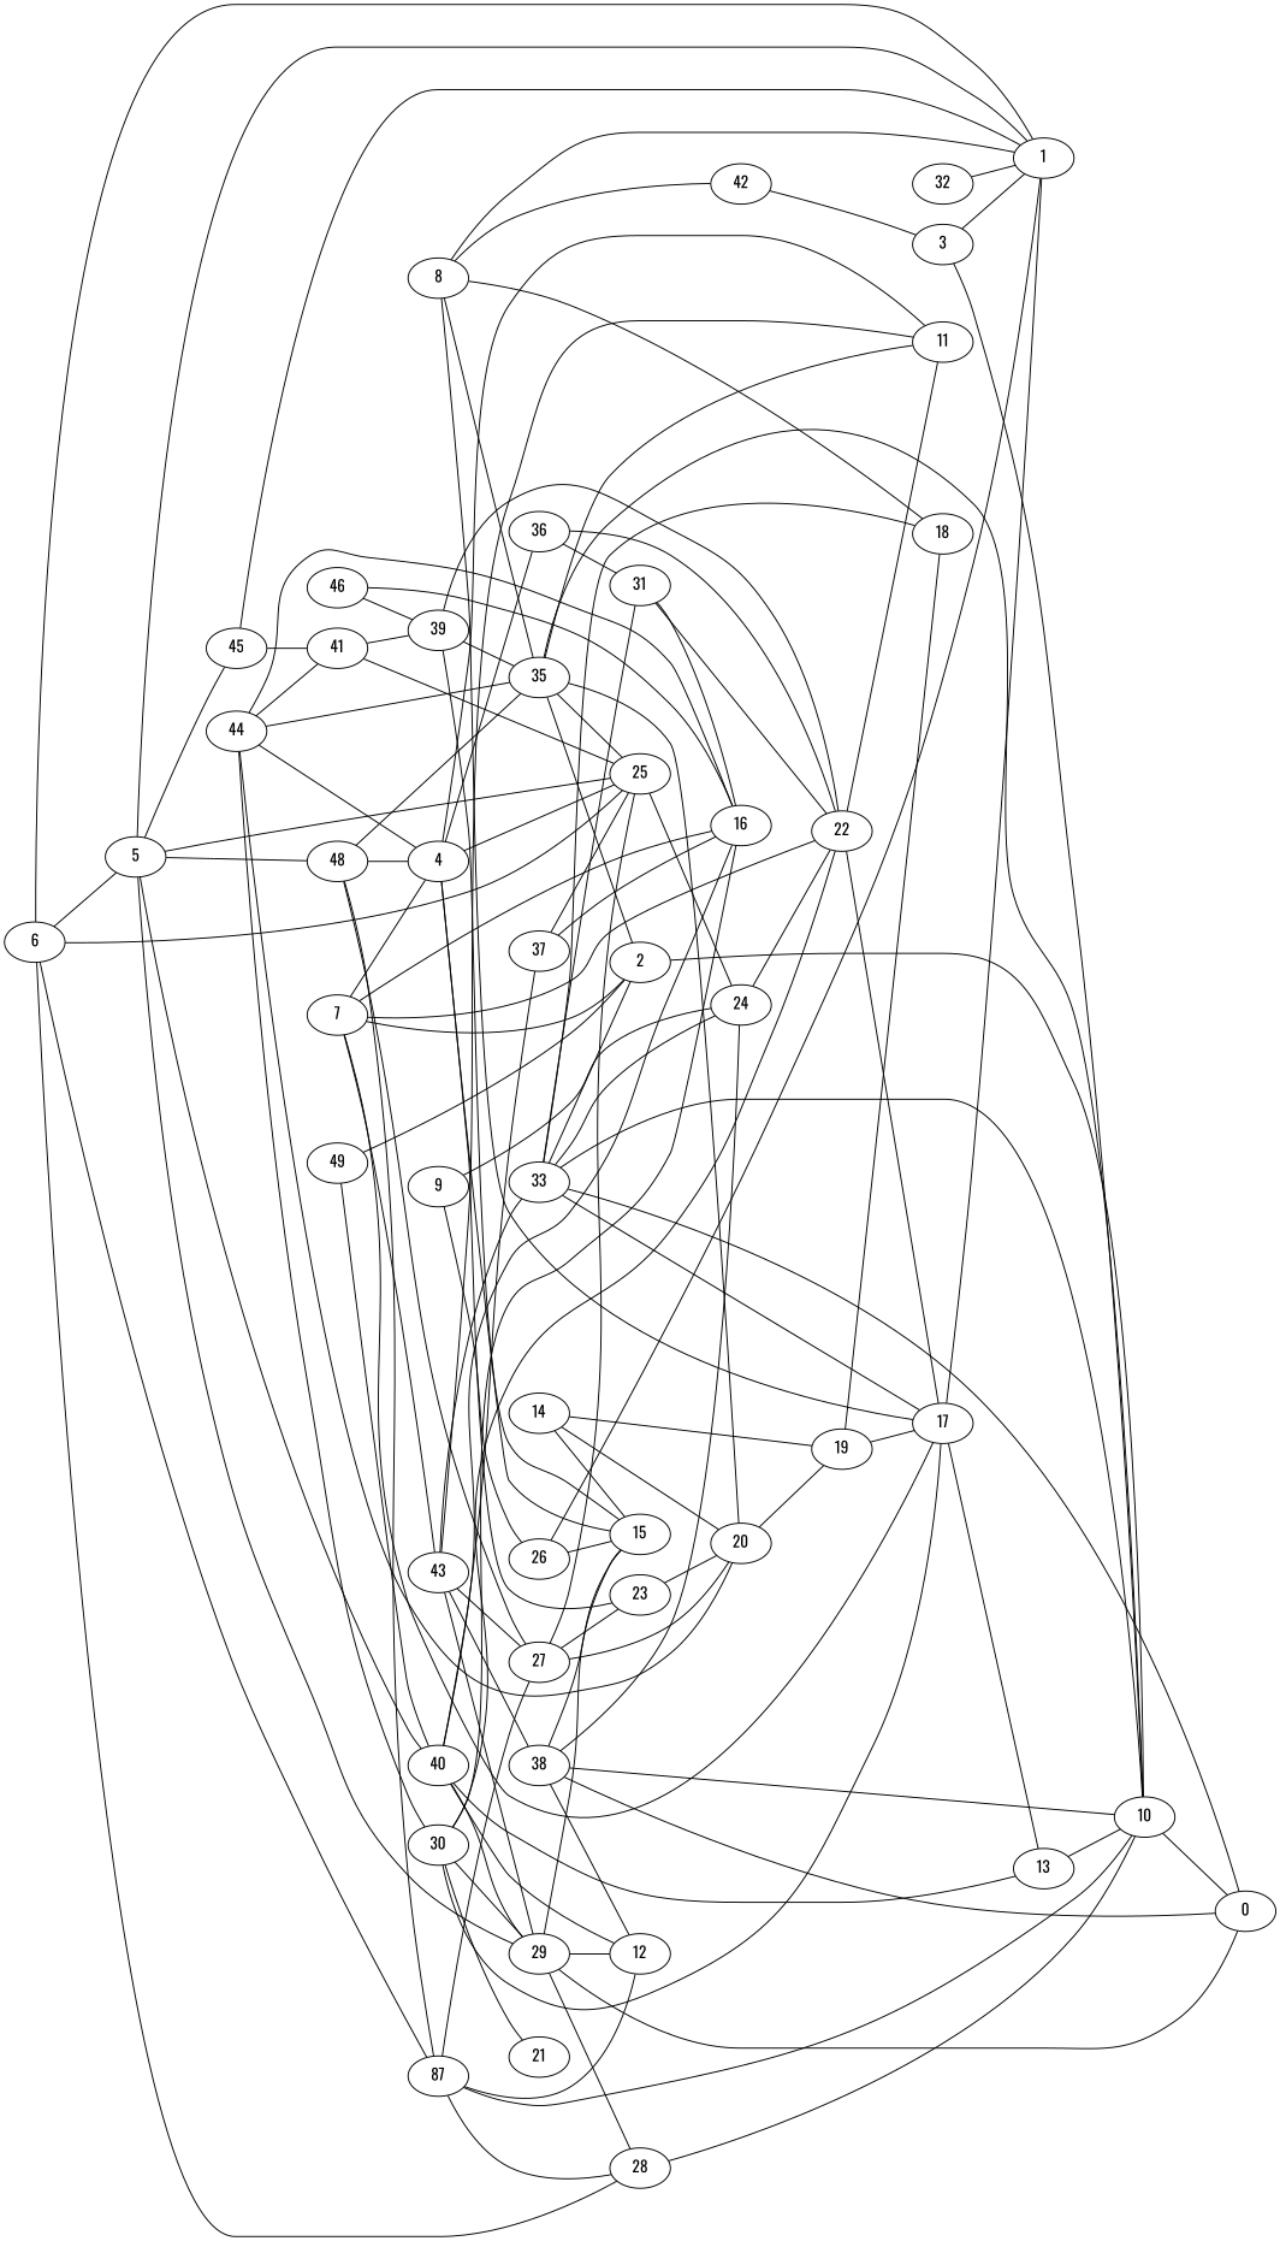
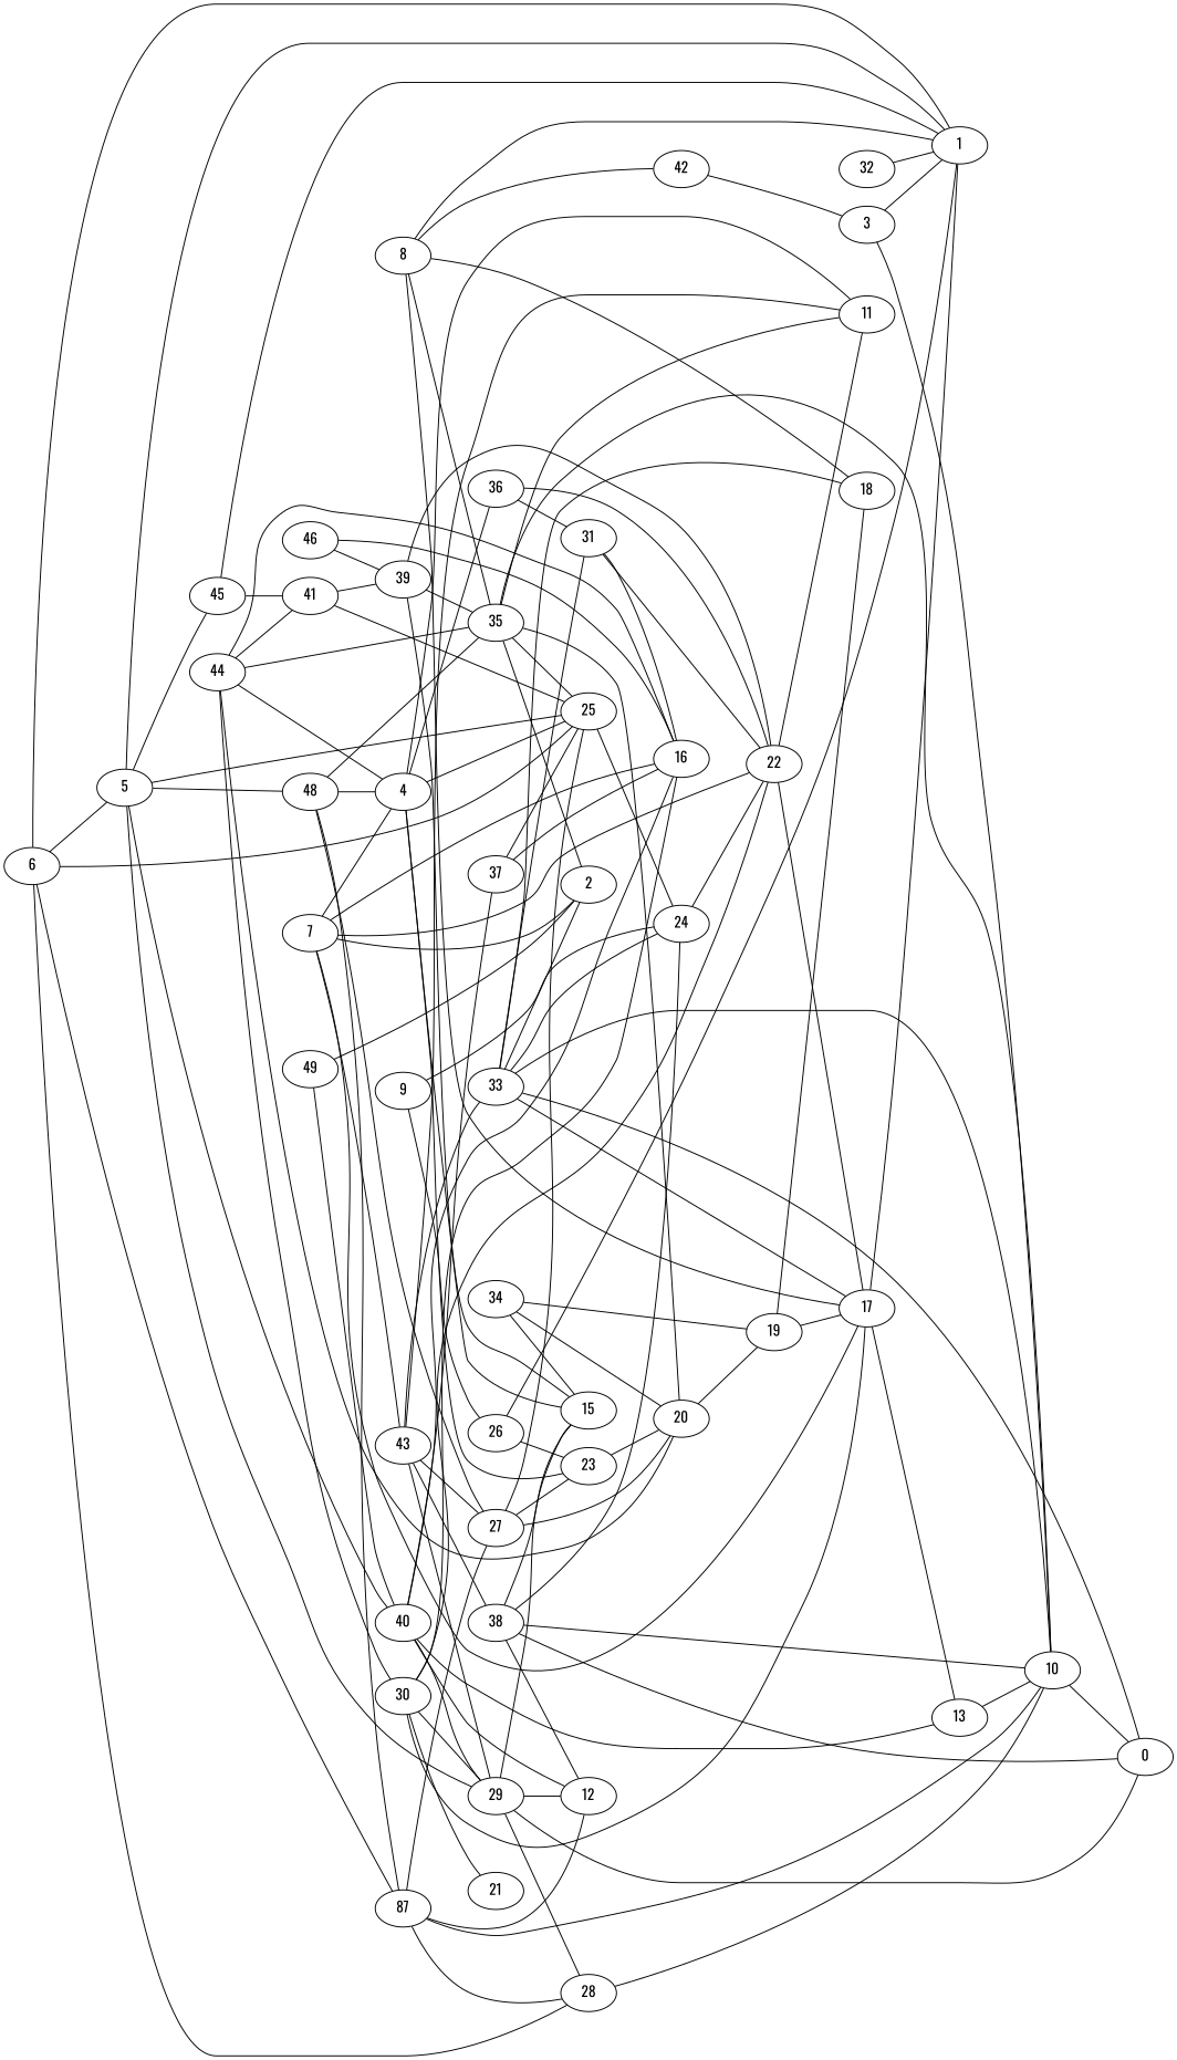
  digraph {
    fontname=Oswald
    rankdir=LR
    node [fontname=Oswald]
    edge [color=black dir=none fontname=Oswald]
    37
    25
    16
    24
    33
    0
    31
    2
    18
    17
    10
    22
    36
    9
    26
    1
    15
    8
    42
    35
    3
    20
    11
    32
    5
    48
    40
    29
    45
    27
    n31 [label=87]
    4
    12
    13
    19
    28
    49
    23
    46
    39
    7
    43
    44
    41
    30
    21
    6
    38
-   34 [label=14]
+   34
    subgraph sub_1 {
      37
      25
      16
      24
      33
      0
      31
      2
      18
      17
      10
      22
      36
      9
      26
      1
      15
      8
      42
      35
      3
      20
      11
      32
      5
      48
      40
      29
      45
      27
      n31
      4
      12
      13
      19
      28
      49
      23
      46
      39
      7
      43
      44
      41
      30
      21
      6
      38
      34
    }
    37 -> 25
    37 -> 16
    25 -> 24
    24 -> 22
    33 -> 24
    33 -> 0
    33 -> 31
    33 -> 2
    33 -> 18
    33 -> 17
    33 -> 10
    31 -> 16
    31 -> 22
-   2 -> 10
    17 -> 1
    17 -> 13
    10 -> 0
    22 -> 17
    22 -> 11
    36 -> 31
    36 -> 22
    9 -> 24
    9 -> 26
    26 -> 1
-   26 -> 15
+   26 -> 23
    8 -> 18
    8 -> 17
    8 -> 1
    8 -> 42
    8 -> 35
    42 -> 3
    35 -> 25
    35 -> 2
    35 -> 10
    35 -> 20
    35 -> 11
    3 -> 10
    3 -> 1
    20 -> 19
    32 -> 1
    5 -> 25
    5 -> 1
    5 -> 48
    5 -> 40
    5 -> 29
    5 -> 45
    48 -> 35
    48 -> 27
    48 -> n31
    48 -> 4
    40 -> 37
    40 -> 16
    40 -> 29
    40 -> 12
    40 -> 13
    29 -> 0
    29 -> 15
    29 -> 12
    29 -> 28
    45 -> 1
    45 -> 41
    27 -> 25
    27 -> 20
    27 -> 23
    n31 -> 10
    n31 -> 27
    n31 -> 12
    n31 -> 28
    4 -> 25
    4 -> 36
    4 -> 15
    4 -> 11
    4 -> 23
    13 -> 10
    19 -> 18
    19 -> 17
    28 -> 10
    49 -> 2
    49 -> 40
    23 -> 20
    46 -> 16
    46 -> 39
    39 -> 22
    39 -> 15
    39 -> 35
    7 -> 16
    7 -> 2
    7 -> 17
    7 -> 22
    7 -> 4
    7 -> 43
    43 -> 33
    43 -> 11
    43 -> 29
    43 -> 27
    43 -> 38
    44 -> 16
    44 -> 35
    44 -> 20
    44 -> 4
    44 -> 41
    44 -> 30
    41 -> 25
    41 -> 39
    30 -> 16
    30 -> 17
    30 -> 22
    30 -> 29
    30 -> 21
    6 -> 25
    6 -> 1
    6 -> 5
    6 -> n31
    6 -> 28
    38 -> 24
    38 -> 0
    38 -> 10
    38 -> 15
    38 -> 12
    34 -> 15
    34 -> 20
    34 -> 19
  }
